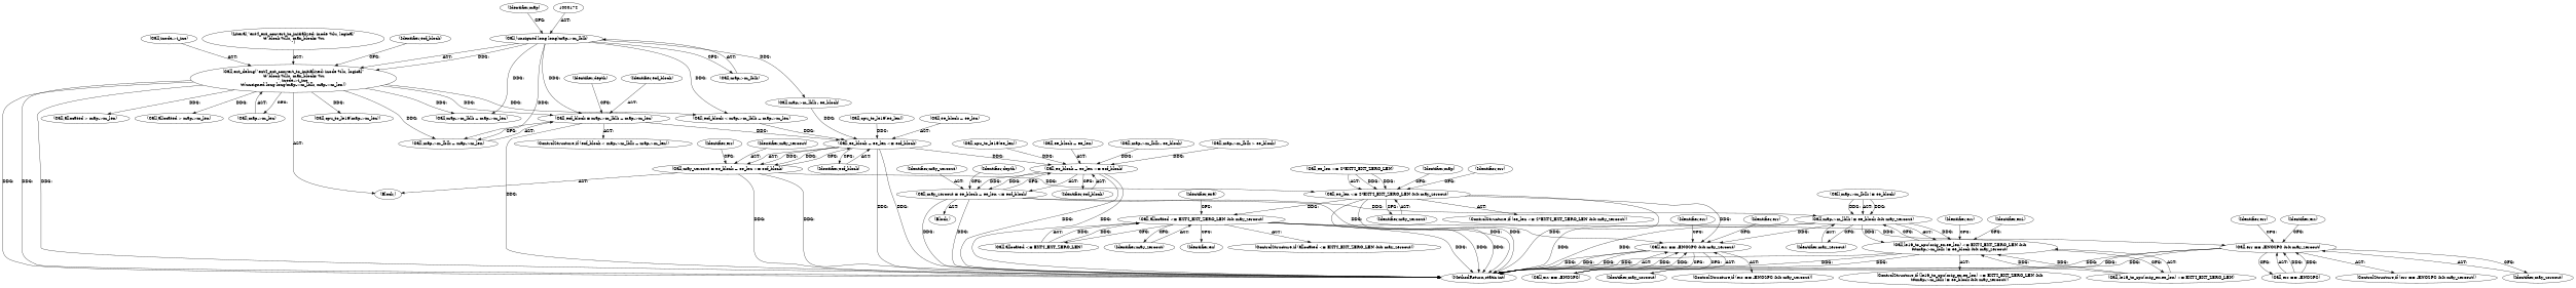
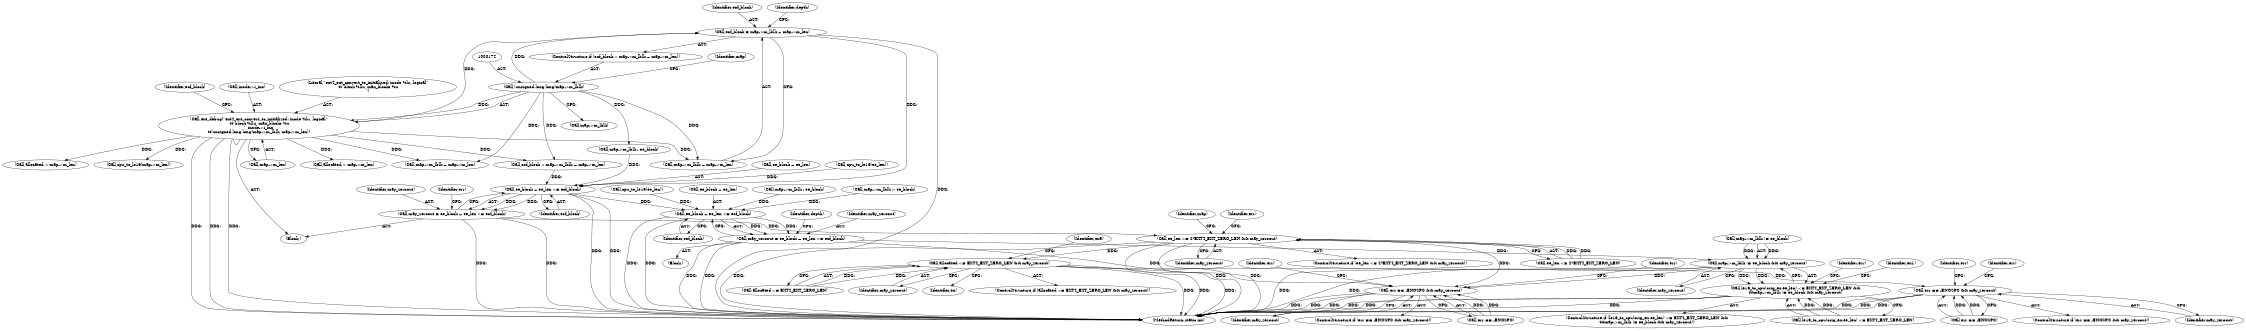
  digraph {
    n1 [label="(Call,eof_block = map->m_lblk + map->m_len)"]
    n2 [label="(Call,ee_block + ee_len <= eof_block)"]
    n3 [label="(Call,map->m_lblk + map->m_len)"]
    n4 [label="(ControlStructure,if (eof_block < map->m_lblk + map->m_len))"]
    n5 [label="(MethodReturn,static int)"]
    n6 [label="(Call,may_zeroout = ee_block + ee_len <= eof_block)"]
    n7 [label="(Call,ee_block + ee_len <= eof_block)"]
    n8 [label="(Identifier,eof_block)"]
    n9 [label="(Call,(unsigned long long)map->m_lblk)"]
    n10 [label="(Call,ext_debug(\"ext4_ext_convert_to_initialized: inode %lu, logical\"\n \t\t\"block %llu, max_blocks %u\n\", inode->i_ino,\n\t\t(unsigned long long)map->m_lblk, map->m_len))"]
    n11 [label="(Call,map->m_lblk - ee_block)"]
    n12 [label="(Call,map->m_lblk + map->m_len)"]
    n13 [label="(Call,eof_block < map->m_lblk + map->m_len)"]
    n14 [label="(Call,map->m_lblk)"]
    n15 [label="(Block,)"]
    n16 [label="(Call,map->m_len)"]
    n17 [label="(Call,allocated > map->m_len)"]
    n18 [label="(Call,allocated > map->m_len)"]
    n19 [label="(Call,cpu_to_le16(map->m_len))"]
    n20 [label="(Call,ee_len <= 2*EXT4_EXT_ZERO_LEN && may_zeroout)"]
    n21 [label="(Call,may_zeroout = ee_block + ee_len <= eof_block)"]
    n22 [label="(Identifier,eof_block)"]
    n23 [label="(Call,allocated <= EXT4_EXT_ZERO_LEN && may_zeroout)"]
    n24 [label="(Call,err == -ENOSPC && may_zeroout)"]
    n25 [label="(Identifier,may_zeroout)"]
    n26 [label="(ControlStructure,if (ee_len <= 2*EXT4_EXT_ZERO_LEN && may_zeroout))"]
    n27 [label="(Call,ee_len <= 2*EXT4_EXT_ZERO_LEN)"]
    n28 [label="(Call,err == -ENOSPC && may_zeroout)"]
    n29 [label="(ControlStructure,if (allocated <= EXT4_EXT_ZERO_LEN && may_zeroout))"]
    n30 [label="(Call,allocated <= EXT4_EXT_ZERO_LEN)"]
    n31 [label="(Identifier,may_zeroout)"]
    n32 [label="(Identifier,ex)"]
    n33 [label="(Identifier,may_zeroout)"]
    n34 [label="(ControlStructure,if (err == -ENOSPC && may_zeroout))"]
    n35 [label="(Call,err == -ENOSPC)"]
    n36 [label="(Identifier,may_zeroout)"]
    n37 [label="(ControlStructure,if (err == -ENOSPC && may_zeroout))"]
    n38 [label="(Call,err == -ENOSPC)"]
    n39 [label="(Call,map->m_lblk != ee_block && may_zeroout)"]
    n40 [label="(Block,)"]
    n41 [label="(Call,le16_to_cpu(orig_ex.ee_len) <= EXT4_EXT_ZERO_LEN &&\n\t\t\tmap->m_lblk != ee_block && may_zeroout)"]
    n42 [label="(Identifier,may_zeroout)"]
    n43 [label="(ControlStructure,if (le16_to_cpu(orig_ex.ee_len) <= EXT4_EXT_ZERO_LEN &&\n\t\t\tmap->m_lblk != ee_block && may_zeroout))"]
    n44 [label="(Call,le16_to_cpu(orig_ex.ee_len) <= EXT4_EXT_ZERO_LEN)"]
    n45 [label="(Call,map->m_lblk != ee_block)"]
    n46 [label="(Identifier,depth)"]
    n47 [label="(Call,inode->i_ino)"]
    n48 [label="(Call,cpu_to_le16(ee_len))"]
    n49 [label="(Call,ee_block + ee_len)"]
    n50 [label="(Identifier,ex5)"]
    n51 [label="(Identifier,map)"]
    n52 [label="(Identifier,err)"]
    n53 [label="(Identifier,err)"]
    n54 [label="(Literal,\"ext4_ext_convert_to_initialized: inode %lu, logical\"\n \t\t\"block %llu, max_blocks %u\n\")"]
    n55 [label="(Identifier,err)"]
    n56 [label="(Identifier,ex1)"]
    n57 [label="(Identifier,err)"]
    n58 [label="(Identifier,may_zeroout)"]
    n59 [label="(Call,ee_block + ee_len)"]
    n60 [label="(Identifier,eof_block)"]
    n61 [label="(Identifier,eof_block)"]
    n62 [label="(Identifier,err)"]
    n63 [label="(Identifier,may_zeroout)"]
    n64 [label="(Call,cpu_to_le16(ee_len))"]
    n65 [label="(Call,map->m_lblk - ee_block)"]
    n66 [label="(Identifier,map)"]
    n67 [label="(Identifier,depth)"]
    n68 [label="(Identifier,err)"]
    n69 [label="(Call,map->m_lblk > ee_block)"]
    n70 [label="(Identifier,err)"]
    1000174
    n1 -> n2 [label="DDG: "]
    n1 -> n3 [label="CFG: "]
    n1 -> n4 [label="AST: "]
    n1 -> n5 [label="DDG: "]
    n2 -> n5 [label="DDG: "]
    n2 -> n5 [label="DDG: "]
    n2 -> n6 [label="AST: "]
    n2 -> n6 [label="DDG: "]
    n2 -> n6 [label="DDG: "]
    n2 -> n7 [label="DDG: "]
    n2 -> n8 [label="CFG: "]
    n3 -> n1 [label="AST: "]
    n6 -> n2 [label="CFG: "]
    n6 -> n5 [label="DDG: "]
    n6 -> n5 [label="DDG: "]
    n6 -> n15 [label="AST: "]
    n6 -> n20 [label="DDG: "]
    n7 -> n5 [label="DDG: "]
    n7 -> n5 [label="DDG: "]
    n7 -> n21 [label="AST: "]
    n7 -> n21 [label="DDG: "]
    n7 -> n21 [label="DDG: "]
    n7 -> n22 [label="CFG: "]
    n8 -> n2 [label="AST: "]
    n9 -> n1 [label="DDG: "]
    n9 -> n3 [label="DDG: "]
    n9 -> n10 [label="AST: "]
    n9 -> n10 [label="DDG: "]
    n9 -> n11 [label="DDG: "]
    n9 -> n12 [label="DDG: "]
    n9 -> n13 [label="DDG: "]
    n9 -> n14 [label="CFG: "]
    n10 -> n1 [label="DDG: "]
    n10 -> n3 [label="DDG: "]
    n10 -> n5 [label="DDG: "]
    n10 -> n5 [label="DDG: "]
    n10 -> n5 [label="DDG: "]
    n10 -> n12 [label="DDG: "]
    n10 -> n13 [label="DDG: "]
    n10 -> n15 [label="AST: "]
    n10 -> n16 [label="CFG: "]
    n10 -> n17 [label="DDG: "]
    n10 -> n18 [label="DDG: "]
    n10 -> n19 [label="DDG: "]
    n11 -> n2 [label="DDG: "]
    n13 -> n2 [label="DDG: "]
-   n14 -> n9 [label="AST: "]
+   n4 -> n9 [label="AST: "]
    n16 -> n10 [label="AST: "]
    n20 -> n5 [label="DDG: "]
    n20 -> n5 [label="DDG: "]
    n20 -> n5 [label="DDG: "]
    n20 -> n23 [label="DDG: "]
    n20 -> n24 [label="DDG: "]
    n20 -> n25 [label="CFG: "]
    n20 -> n26 [label="AST: "]
+   n20 -> n27 [label="CFG: "]
    n21 -> n5 [label="DDG: "]
    n21 -> n5 [label="DDG: "]
    n21 -> n7 [label="CFG: "]
    n21 -> n24 [label="DDG: "]
    n21 -> n39 [label="DDG: "]
    n21 -> n40 [label="AST: "]
    n22 -> n7 [label="AST: "]
    n23 -> n5 [label="DDG: "]
    n23 -> n5 [label="DDG: "]
    n23 -> n5 [label="DDG: "]
    n23 -> n28 [label="DDG: "]
    n23 -> n29 [label="AST: "]
    n23 -> n30 [label="CFG: "]
    n23 -> n31 [label="CFG: "]
    n23 -> n32 [label="CFG: "]
    n24 -> n5 [label="DDG: "]
    n24 -> n5 [label="DDG: "]
    n24 -> n5 [label="DDG: "]
    n24 -> n33 [label="CFG: "]
    n24 -> n34 [label="AST: "]
    n24 -> n35 [label="CFG: "]
    n25 -> n20 [label="AST: "]
    n27 -> n20 [label="AST: "]
    n27 -> n20 [label="DDG: "]
    n27 -> n20 [label="DDG: "]
    n28 -> n5 [label="DDG: "]
    n28 -> n5 [label="DDG: "]
    n28 -> n5 [label="DDG: "]
    n28 -> n36 [label="CFG: "]
    n28 -> n37 [label="AST: "]
    n28 -> n38 [label="CFG: "]
    n30 -> n23 [label="AST: "]
    n30 -> n23 [label="DDG: "]
    n30 -> n23 [label="DDG: "]
    n31 -> n23 [label="AST: "]
    n33 -> n24 [label="AST: "]
    n35 -> n24 [label="AST: "]
    n35 -> n24 [label="DDG: "]
    n35 -> n24 [label="DDG: "]
    n36 -> n28 [label="AST: "]
    n38 -> n28 [label="AST: "]
    n38 -> n28 [label="DDG: "]
    n38 -> n28 [label="DDG: "]
    n39 -> n5 [label="DDG: "]
    n39 -> n5 [label="DDG: "]
    n39 -> n24 [label="DDG: "]
    n39 -> n41 [label="AST: "]
    n39 -> n41 [label="DDG: "]
    n39 -> n41 [label="DDG: "]
    n39 -> n42 [label="CFG: "]
    n41 -> n5 [label="DDG: "]
    n41 -> n5 [label="DDG: "]
    n41 -> n5 [label="DDG: "]
    n41 -> n39 [label="CFG: "]
    n41 -> n43 [label="AST: "]
    n41 -> n44 [label="CFG: "]
    n42 -> n39 [label="AST: "]
    n44 -> n41 [label="AST: "]
    n44 -> n41 [label="DDG: "]
    n44 -> n41 [label="DDG: "]
    n45 -> n39 [label="AST: "]
    n45 -> n39 [label="DDG: "]
    n45 -> n39 [label="DDG: "]
    n46 -> n21 [label="CFG: "]
    n47 -> n10 [label="AST: "]
    n48 -> n7 [label="DDG: "]
    n49 -> n7 [label="AST: "]
    n50 -> n23 [label="CFG: "]
    n51 -> n20 [label="CFG: "]
    n52 -> n24 [label="CFG: "]
    n53 -> n6 [label="CFG: "]
    n54 -> n10 [label="AST: "]
    n55 -> n20 [label="CFG: "]
    n56 -> n41 [label="CFG: "]
    n57 -> n28 [label="CFG: "]
    n58 -> n21 [label="AST: "]
    n59 -> n2 [label="AST: "]
    n60 -> n1 [label="AST: "]
    n61 -> n10 [label="CFG: "]
    n62 -> n24 [label="CFG: "]
    n63 -> n6 [label="AST: "]
    n64 -> n2 [label="DDG: "]
    n65 -> n7 [label="DDG: "]
    n66 -> n9 [label="CFG: "]
    n67 -> n1 [label="CFG: "]
    n68 -> n41 [label="CFG: "]
    n69 -> n7 [label="DDG: "]
    n70 -> n28 [label="CFG: "]
    1000174 -> n9 [label="AST: "]
  }
